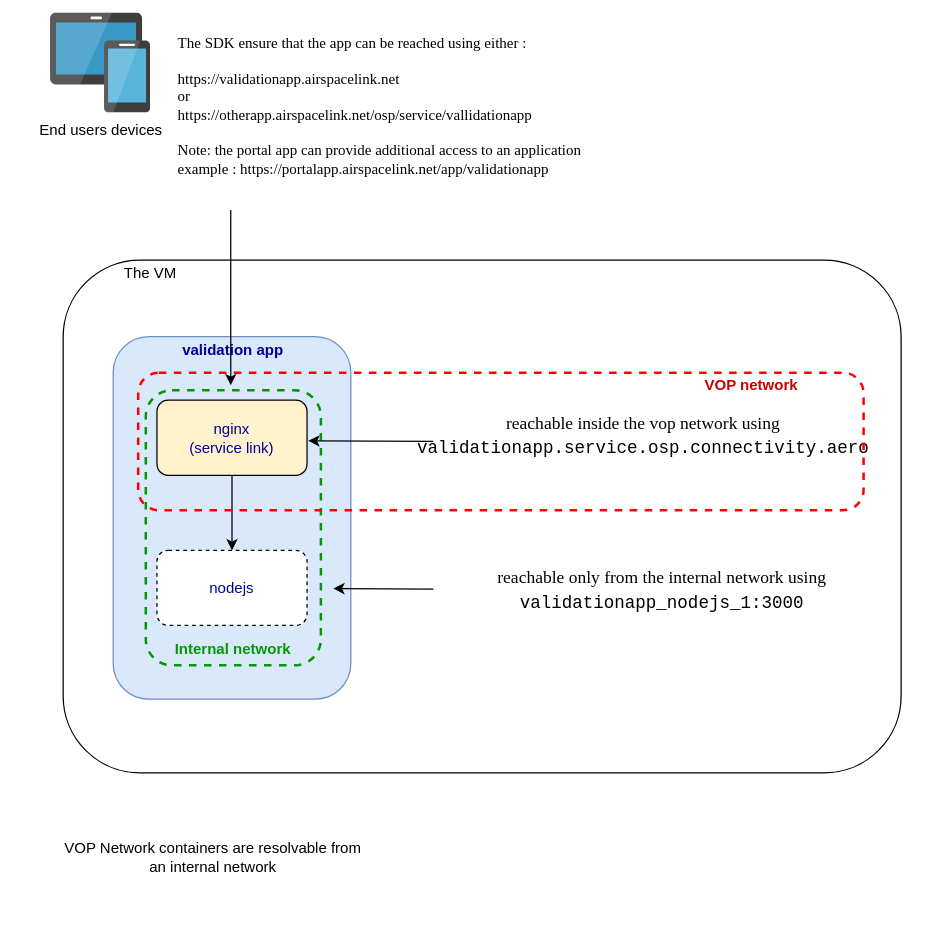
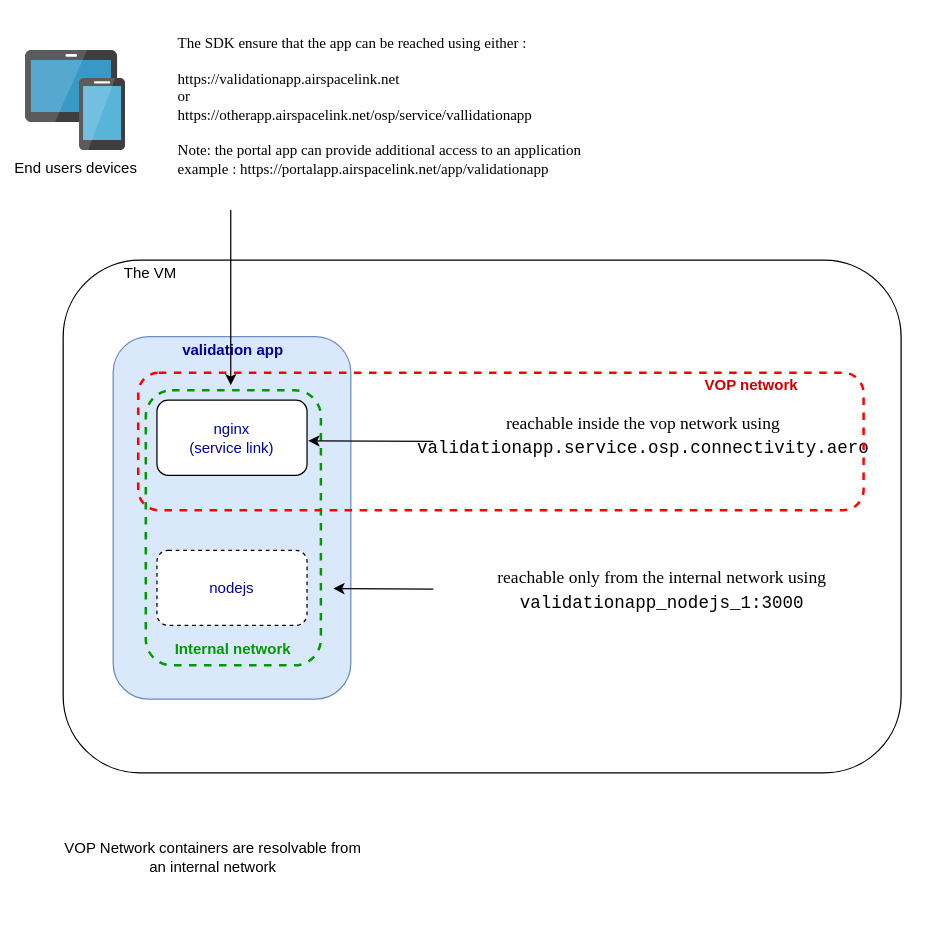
  <mxCell id="0" />
  <mxCell id="1" parent="0" />
  <mxCell id="2" value="" style="group" parent="1" vertex="1" connectable="0"><mxGeometry x="50" y="207.5" width="670" height="410" as="geometry" /></mxCell>
  <mxCell id="3" value="" style="rounded=1;whiteSpace=wrap;html=1;" parent="2" vertex="1"><mxGeometry width="670" height="410" as="geometry" /></mxCell>
  <mxCell id="4" value="The VM" style="text;html=1;strokeColor=none;fillColor=none;align=center;verticalAlign=middle;whiteSpace=wrap;rounded=0;" parent="2" vertex="1"><mxGeometry x="30" width="80" height="20" as="geometry" /></mxCell>
- <mxCell id="5" value="End users devices" style="aspect=fixed;html=1;points=[];align=center;image;fontSize=12;image=img/lib/mscae/Devices_Groups.svg;" parent="1" vertex="1"><mxGeometry x="40" y="10" width="80" height="80" as="geometry" /></mxCell>
+ <mxCell id="5" value="End users devices" style="aspect=fixed;html=1;points=[];align=center;image;fontSize=12;image=img/lib/mscae/Devices_Groups.svg;" parent="1" vertex="1"><mxGeometry x="20" y="40" width="80" height="80" as="geometry" /></mxCell>
  <mxCell id="6" value="" style="group" parent="1" vertex="1" connectable="0"><mxGeometry x="90" y="267.5" width="390" height="291" as="geometry" /></mxCell>
  <mxCell id="7" value="" style="rounded=1;whiteSpace=wrap;html=1;fillColor=#dae8fc;strokeColor=#6c8ebf;" parent="6" vertex="1"><mxGeometry y="1.207" width="190" height="289.793" as="geometry" /></mxCell>
  <mxCell id="8" value="validation app" style="text;html=1;strokeColor=none;fillColor=none;align=center;verticalAlign=middle;whiteSpace=wrap;rounded=0;fontStyle=1;fontColor=#000099;" parent="6" vertex="1"><mxGeometry x="35" width="122.143" height="24.149" as="geometry" /></mxCell>
- <mxCell id="9" style="edgeStyle=orthogonalEdgeStyle;rounded=0;orthogonalLoop=1;jettySize=auto;html=1;fontColor=#000099;" parent="6" source="10" target="11" edge="1"><mxGeometry relative="1" as="geometry" /></mxCell>
- <mxCell id="10" value="nginx&lt;br&gt;(service link)" style="rounded=1;whiteSpace=wrap;html=1;fontColor=#000099;fillColor=#fff2cc;" parent="6" vertex="1"><mxGeometry x="35" y="52" width="120" height="60" as="geometry" /></mxCell>
+ <mxCell id="10" value="nginx&lt;br&gt;(service link)" style="rounded=1;whiteSpace=wrap;html=1;fontColor=#000099;" parent="6" vertex="1"><mxGeometry x="35" y="52" width="120" height="60" as="geometry" /></mxCell>
  <mxCell id="11" value="nodejs" style="rounded=1;whiteSpace=wrap;html=1;fontColor=#000099;dashed=1;" parent="6" vertex="1"><mxGeometry x="35" y="172" width="120" height="60" as="geometry" /></mxCell>
  <mxCell id="12" value="" style="group" parent="6" vertex="1" connectable="0"><mxGeometry x="26.07" y="44" width="140" height="220.0" as="geometry" /></mxCell>
  <mxCell id="13" value="" style="group" parent="12" vertex="1" connectable="0"><mxGeometry width="140" height="220.0" as="geometry" /></mxCell>
  <mxCell id="14" value="" style="rounded=1;whiteSpace=wrap;html=1;dashed=1;strokeWidth=2;fillColor=none;fontColor=#CC0000;strokeColor=#009900;" parent="13" vertex="1"><mxGeometry width="140" height="220.0" as="geometry" /></mxCell>
  <mxCell id="15" value="Internal network" style="text;html=1;strokeColor=none;fillColor=none;align=center;verticalAlign=middle;whiteSpace=wrap;rounded=0;dashed=1;fontStyle=1;fontColor=#009900;" parent="13" vertex="1"><mxGeometry x="5.833" y="195.333" width="128.333" height="24.444" as="geometry" /></mxCell>
  <mxCell id="16" value="" style="group" parent="1" vertex="1" connectable="0"><mxGeometry x="110" y="297.5" width="600" height="110" as="geometry" /></mxCell>
  <mxCell id="17" value="&lt;div style=&quot;font-size: 14px ; line-height: 19px&quot;&gt;&lt;font color=&quot;#000000&quot;&gt;&lt;font face=&quot;Verdana&quot;&gt;reachable inside the vop network using&lt;/font&gt;&lt;br&gt;&lt;font face=&quot;consolas, courier new, monospace&quot;&gt;validationapp.service.osp.connectivity.aero&lt;/font&gt;&lt;/font&gt;&lt;/div&gt;" style="text;html=1;strokeColor=none;fillColor=none;align=center;verticalAlign=middle;whiteSpace=wrap;rounded=0;dashed=1;fontColor=#009900;" parent="16" vertex="1"><mxGeometry x="234" y="40" width="340" height="20" as="geometry" /></mxCell>
  <mxCell id="18" value="" style="endArrow=classic;html=1;fontColor=#009900;" parent="16" edge="1"><mxGeometry width="50" height="50" relative="1" as="geometry"><mxPoint x="236" y="55" as="sourcePoint" /><mxPoint x="136" y="54.5" as="targetPoint" /></mxGeometry></mxCell>
  <mxCell id="19" value="" style="group" parent="16" vertex="1" connectable="0"><mxGeometry width="580" height="110" as="geometry" /></mxCell>
  <mxCell id="20" value="" style="rounded=1;whiteSpace=wrap;html=1;fontColor=#000099;dashed=1;fillColor=none;strokeColor=#FF0000;strokeWidth=2;" parent="19" vertex="1"><mxGeometry width="580" height="110" as="geometry" /></mxCell>
  <mxCell id="21" value="VOP network" style="text;html=1;strokeColor=none;fillColor=none;align=center;verticalAlign=middle;whiteSpace=wrap;rounded=0;dashed=1;fontColor=#CC0000;fontStyle=1" parent="19" vertex="1"><mxGeometry x="431.282" width="118.974" height="20" as="geometry" /></mxCell>
  <mxCell id="22" value="" style="endArrow=classic;html=1;fontColor=#009900;" parent="1" edge="1"><mxGeometry width="50" height="50" relative="1" as="geometry"><mxPoint x="184" y="167.5" as="sourcePoint" /><mxPoint x="184" y="307.5" as="targetPoint" /></mxGeometry></mxCell>
  <mxCell id="23" value="&lt;font face=&quot;Verdana&quot;&gt;&lt;font color=&quot;#000000&quot;&gt;The SDK ensure that the app can be reached using either :&lt;br&gt;&lt;br&gt;https://validationapp.airspacelink.net&lt;br&gt;or&lt;/font&gt;&lt;span style=&quot;color: rgb(0 , 0 , 0)&quot;&gt;&lt;br&gt;https://otherapp.airspacelink.net/osp/service/vallidationapp&lt;br&gt;&lt;/span&gt;&lt;/font&gt;&lt;font color=&quot;#000000&quot;&gt;&lt;font face=&quot;Verdana&quot;&gt;&lt;br&gt;Note: the portal app can provide additional&amp;nbsp;access to an application&lt;br&gt;example : https://portalapp.airspacelink.net/app/validationapp&lt;/font&gt;&lt;br&gt;&lt;/font&gt;" style="text;html=1;strokeColor=none;fillColor=none;align=left;verticalAlign=top;whiteSpace=wrap;rounded=0;dashed=1;fontColor=#009900;" parent="1" vertex="1"><mxGeometry x="140" y="20" width="470" height="85" as="geometry" /></mxCell>
  <mxCell id="24" value="" style="endArrow=classic;html=1;fontColor=#009900;" parent="1" edge="1"><mxGeometry width="50" height="50" relative="1" as="geometry"><mxPoint x="346" y="470.5" as="sourcePoint" /><mxPoint x="266" y="470.1" as="targetPoint" /></mxGeometry></mxCell>
  <mxCell id="25" value="&lt;div style=&quot;font-size: 14px ; line-height: 19px&quot;&gt;&lt;font color=&quot;#000000&quot;&gt;&lt;font face=&quot;Verdana&quot;&gt;reachable only from the internal network using&lt;/font&gt;&lt;font face=&quot;consolas, courier new, monospace&quot;&gt; validationapp_nodejs_1:3000&lt;/font&gt;&lt;/font&gt;&lt;/div&gt;" style="text;html=1;strokeColor=none;fillColor=none;align=center;verticalAlign=middle;whiteSpace=wrap;rounded=0;dashed=1;fontColor=#009900;" parent="1" vertex="1"><mxGeometry x="349" y="461" width="360" height="20" as="geometry" /></mxCell>
  <mxCell id="26" value="VOP Network containers are resolvable from an internal network" style="text;html=1;strokeColor=none;fillColor=none;align=center;verticalAlign=middle;whiteSpace=wrap;rounded=0;" vertex="1" parent="1"><mxGeometry x="50" y="650" width="240" height="70" as="geometry" /></mxCell>
